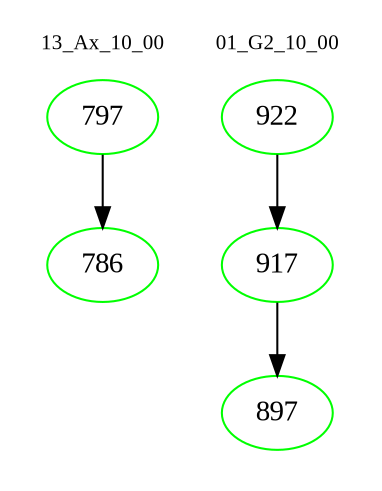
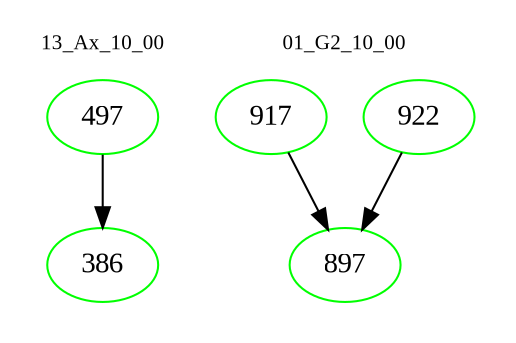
  digraph {
    fontname="Liberation Serif"
    node [color=green fontname="Liberation Serif"]
    edge [color=black fontname="Liberation Serif"]
-   n1 [label=797]
-   n2 [label=786]
+   n1 [label=497]
+   n2 [label=386]
    n3 [label=922]
    n4 [label=897]
    n5 [label=917]
    subgraph cluster_1 {
      color=white
      fontsize=10
      label="13_Ax_10_00"
      n1
      n2
    }
    subgraph cluster_2 {
      color=white
      fontsize=10
      label="01_G2_10_00"
      n3
      n4
      n5
    }
    n1 -> n2
-   n3 -> n5
+   n3 -> n4
    n5 -> n4
  }
